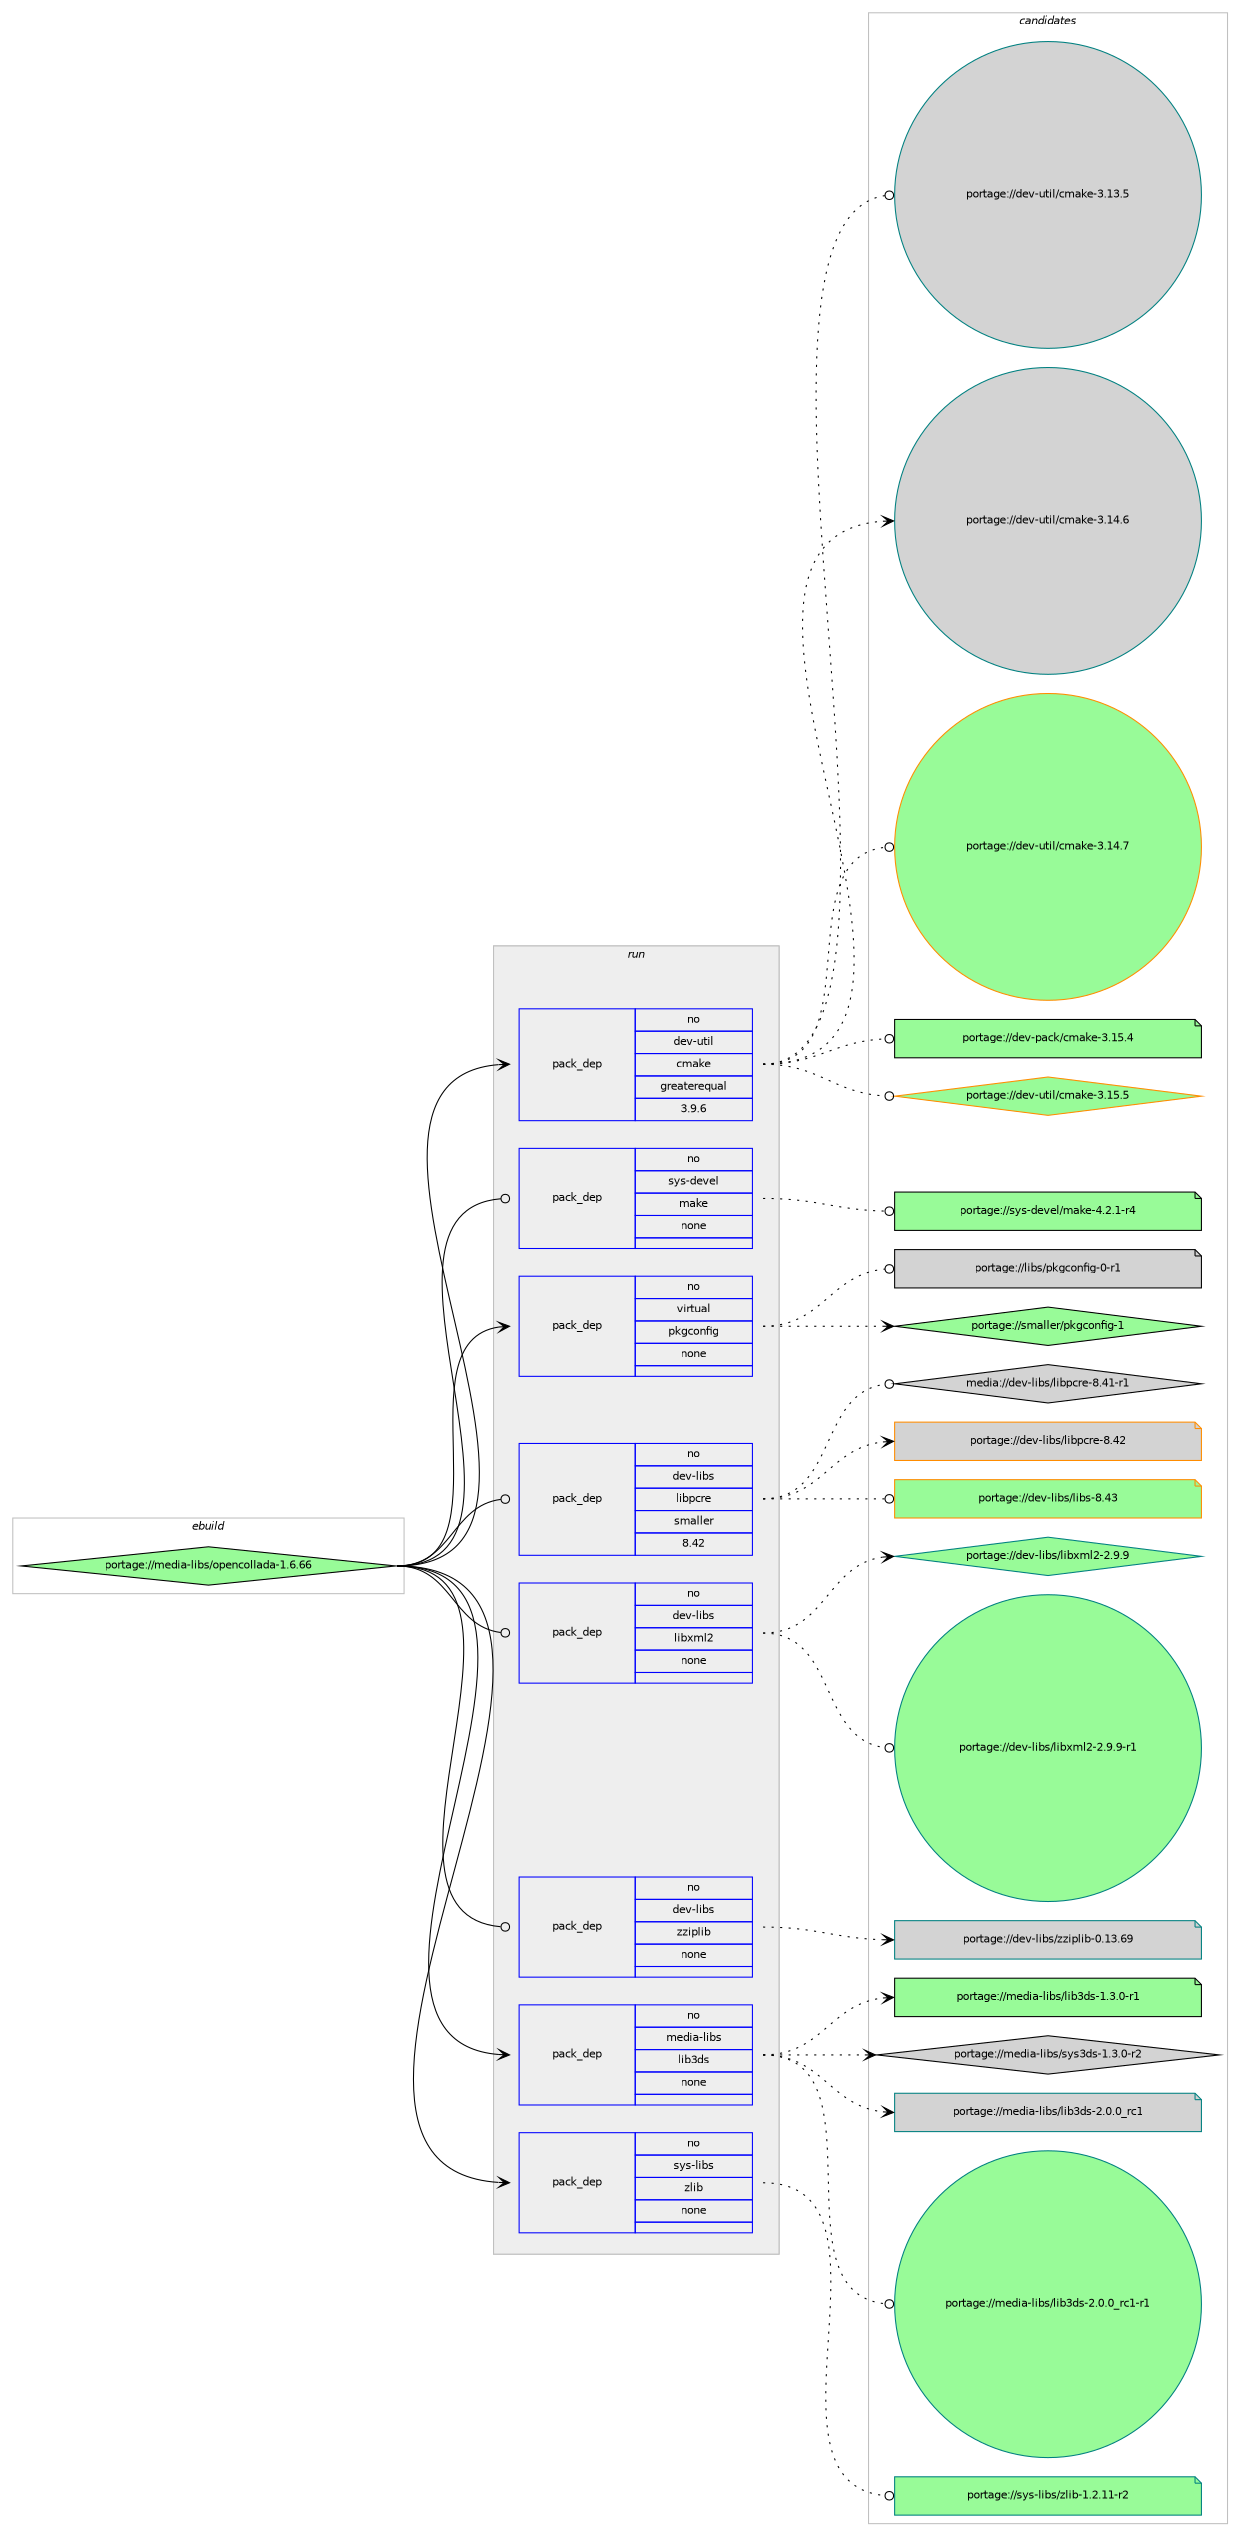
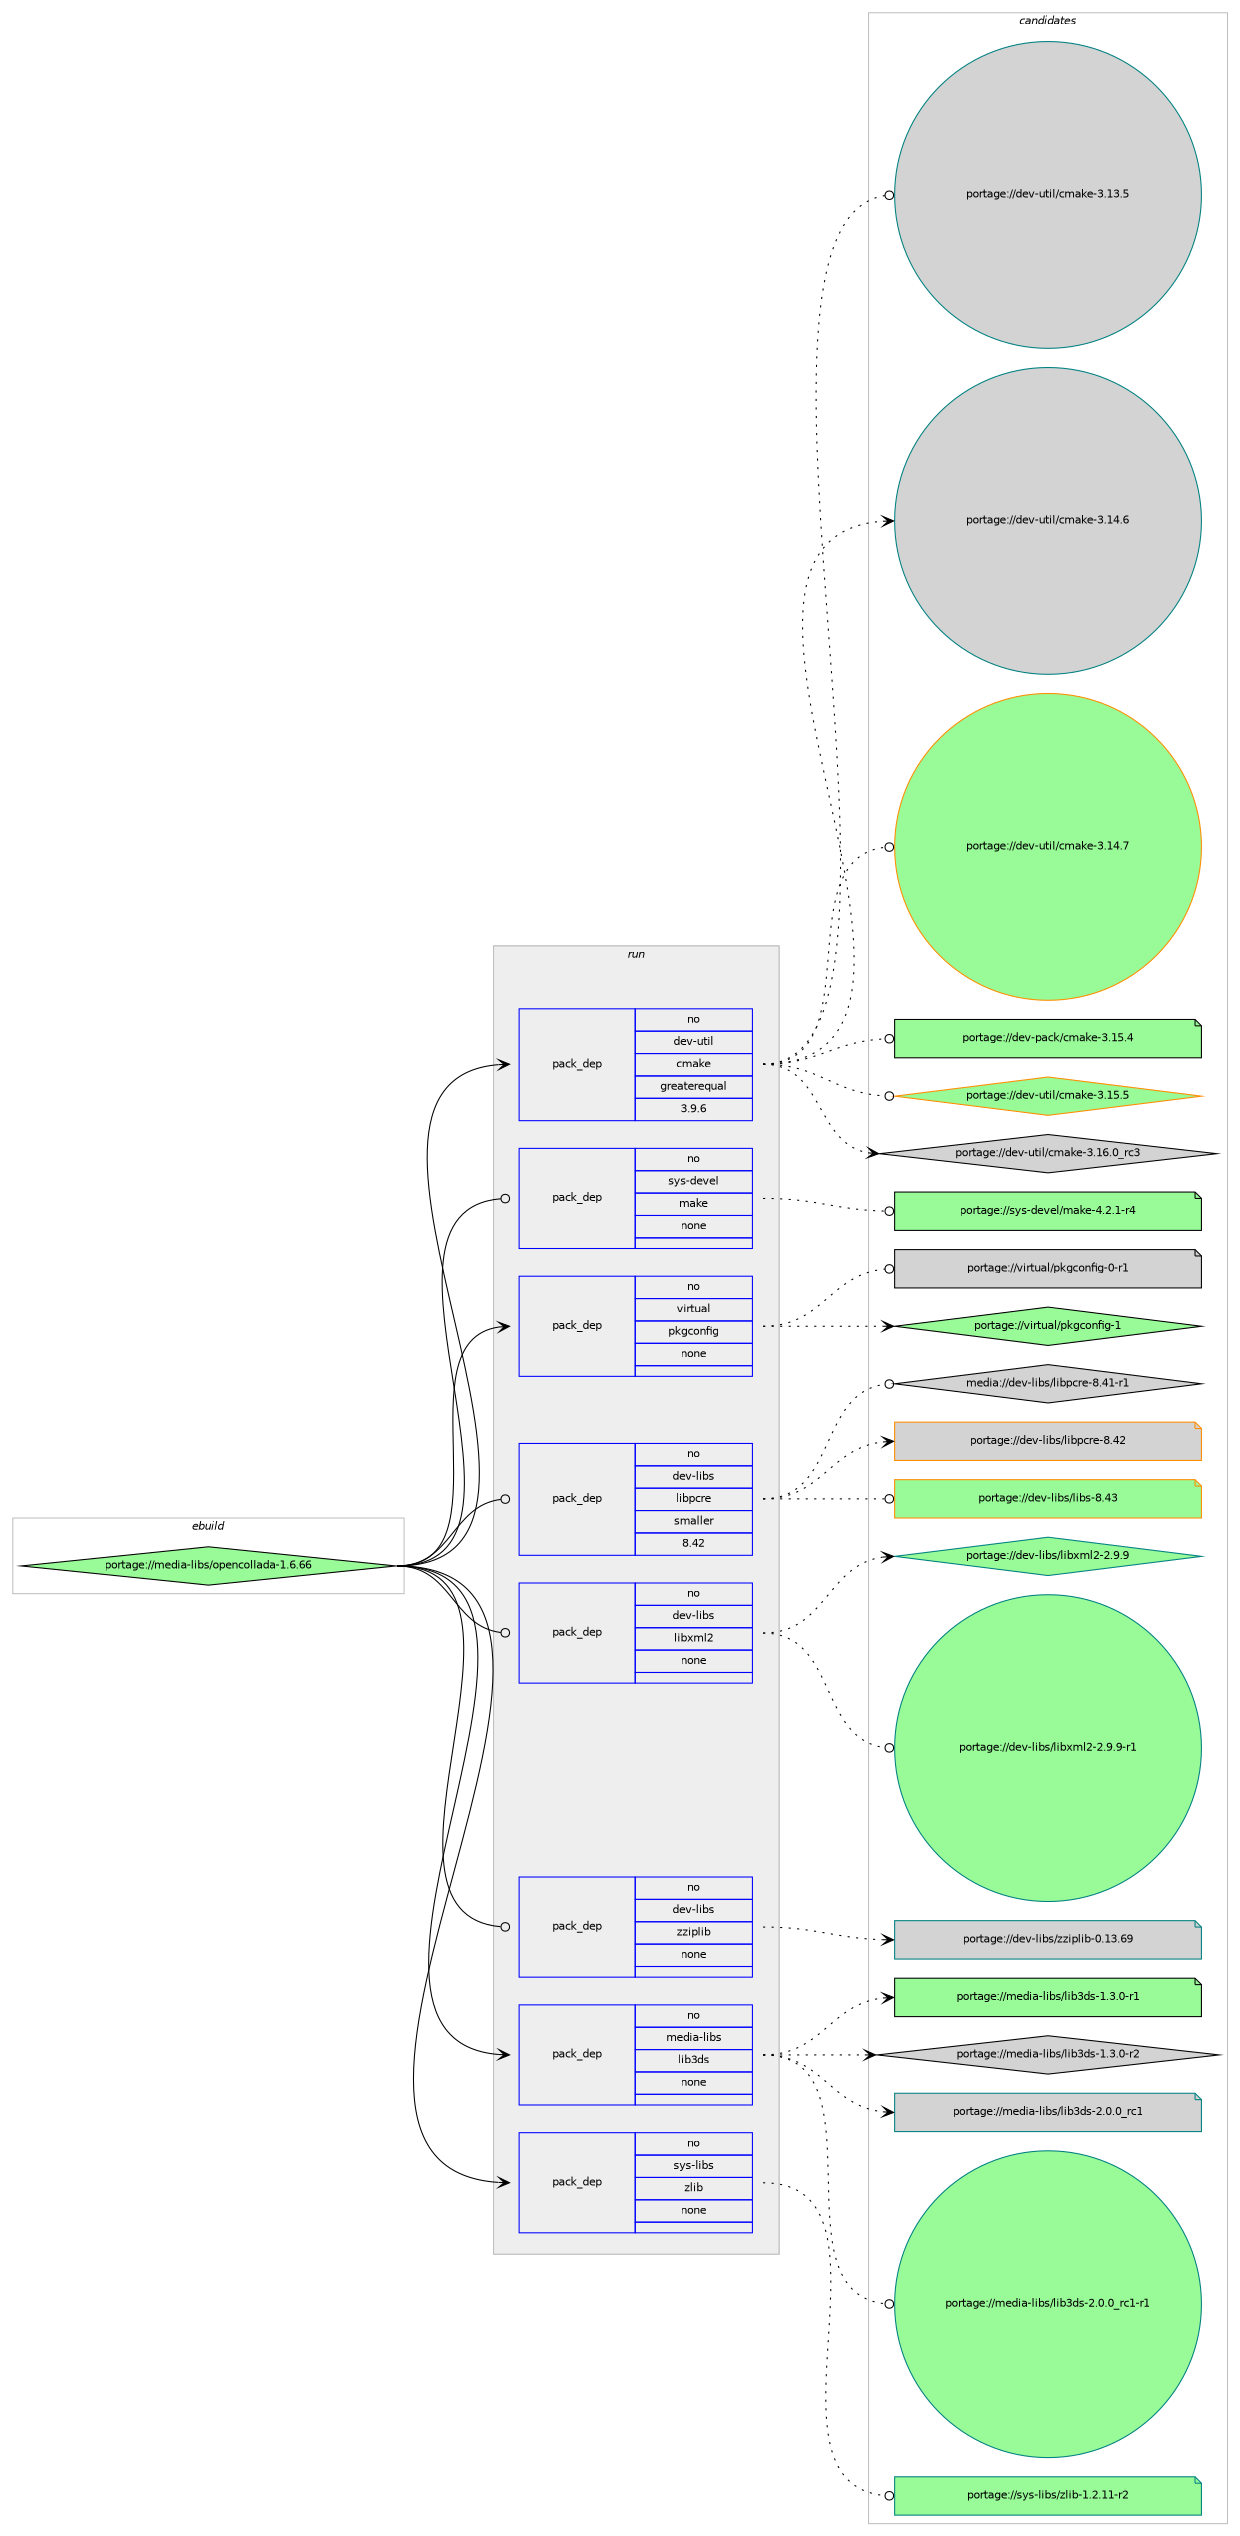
  digraph {
    compound=true
    concentrate=true
    fontname=Helvetica
    fontsize=10
    newrank=true
    rankdir=LR
    ranksep=1.5
    node [color=black fillcolor=palegreen fontname=Helvetica fontsize=10 shape=note style=filled]
    edge [arrowhead=odot headport=w style=dotted tailport=e weight=100]
    n1 [label="portage://media-libs/opencollada-1.6.66" shape=diamond width=4]
    n2 [color=blue label=<<TABLE BORDER="0" CELLBORDER="1" CELLSPACING="0" CELLPADDING="4" WIDTH="220"><TR><TD ROWSPAN="6" CELLPADDING="30">pack_dep</TD></TR><TR><TD WIDTH="110">no</TD></TR><TR><TD>dev-util</TD></TR><TR><TD>cmake</TD></TR><TR><TD>greaterequal</TD></TR><TR><TD>3.9.6</TD></TR></TABLE>> shape=none fillcolor="" style=""]
    n3 [color=blue label=<<TABLE BORDER="0" CELLBORDER="1" CELLSPACING="0" CELLPADDING="4" WIDTH="220"><TR><TD ROWSPAN="6" CELLPADDING="30">pack_dep</TD></TR><TR><TD WIDTH="110">no</TD></TR><TR><TD>sys-devel</TD></TR><TR><TD>make</TD></TR><TR><TD>none</TD></TR><TR><TD></TD></TR></TABLE>> shape=none fillcolor="" style=""]
    n4 [color=blue label=<<TABLE BORDER="0" CELLBORDER="1" CELLSPACING="0" CELLPADDING="4" WIDTH="220"><TR><TD ROWSPAN="6" CELLPADDING="30">pack_dep</TD></TR><TR><TD WIDTH="110">no</TD></TR><TR><TD>virtual</TD></TR><TR><TD>pkgconfig</TD></TR><TR><TD>none</TD></TR><TR><TD></TD></TR></TABLE>> shape=none fillcolor="" style=""]
    n5 [color=blue label=<<TABLE BORDER="0" CELLBORDER="1" CELLSPACING="0" CELLPADDING="4" WIDTH="220"><TR><TD ROWSPAN="6" CELLPADDING="30">pack_dep</TD></TR><TR><TD WIDTH="110">no</TD></TR><TR><TD>dev-libs</TD></TR><TR><TD>libpcre</TD></TR><TR><TD>smaller</TD></TR><TR><TD>8.42</TD></TR></TABLE>> shape=none fillcolor="" style=""]
    n6 [color=blue label=<<TABLE BORDER="0" CELLBORDER="1" CELLSPACING="0" CELLPADDING="4" WIDTH="220"><TR><TD ROWSPAN="6" CELLPADDING="30">pack_dep</TD></TR><TR><TD WIDTH="110">no</TD></TR><TR><TD>dev-libs</TD></TR><TR><TD>libxml2</TD></TR><TR><TD>none</TD></TR><TR><TD></TD></TR></TABLE>> shape=none fillcolor="" style=""]
    n7 [color=blue label=<<TABLE BORDER="0" CELLBORDER="1" CELLSPACING="0" CELLPADDING="4" WIDTH="220"><TR><TD ROWSPAN="6" CELLPADDING="30">pack_dep</TD></TR><TR><TD WIDTH="110">no</TD></TR><TR><TD>dev-libs</TD></TR><TR><TD>zziplib</TD></TR><TR><TD>none</TD></TR><TR><TD></TD></TR></TABLE>> shape=none fillcolor="" style=""]
    n8 [color=blue label=<<TABLE BORDER="0" CELLBORDER="1" CELLSPACING="0" CELLPADDING="4" WIDTH="220"><TR><TD ROWSPAN="6" CELLPADDING="30">pack_dep</TD></TR><TR><TD WIDTH="110">no</TD></TR><TR><TD>media-libs</TD></TR><TR><TD>lib3ds</TD></TR><TR><TD>none</TD></TR><TR><TD></TD></TR></TABLE>> shape=none fillcolor="" style=""]
    n9 [color=blue label=<<TABLE BORDER="0" CELLBORDER="1" CELLSPACING="0" CELLPADDING="4" WIDTH="220"><TR><TD ROWSPAN="6" CELLPADDING="30">pack_dep</TD></TR><TR><TD WIDTH="110">no</TD></TR><TR><TD>sys-libs</TD></TR><TR><TD>zlib</TD></TR><TR><TD>none</TD></TR><TR><TD></TD></TR></TABLE>> shape=none fillcolor="" style=""]
    n10 [color=teal fillcolor=lightgrey label="portage://dev-util/cmake-3.13.5" shape=circle width=4]
    n11 [color=teal fillcolor=lightgrey label="portage://dev-util/cmake-3.14.6" shape=circle width=4]
    n12 [color=darkorange label="portage://dev-util/cmake-3.14.7" shape=circle width=4]
    n13 [label="portage://dev-pack/cmake-3.15.4" width=4]
    n14 [color=darkorange label="portage://dev-util/cmake-3.15.5" shape=diamond width=4]
+   n15 [fillcolor=lightgrey label="portage://dev-util/cmake-3.16.0_rc3" shape=diamond width=4]
    n16 [label="portage://sys-devel/make-4.2.1-r4" width=4]
-   n17 [fillcolor=lightgrey label="portage://libs/pkgconfig-0-r1" width=4]
-   n18 [label="portage://smaller/pkgconfig-1" shape=diamond width=4]
+   n17 [fillcolor=lightgrey label="portage://virtual/pkgconfig-0-r1" width=4]
+   n18 [label="portage://virtual/pkgconfig-1" shape=diamond width=4]
    n19 [fillcolor=lightgrey label="media://dev-libs/libpcre-8.41-r1" shape=diamond width=4]
    n20 [color=darkorange fillcolor=lightgrey label="portage://dev-libs/libpcre-8.42" width=4]
    n21 [color=darkorange label="portage://dev-libs/libs-8.43" width=4]
    n22 [color=teal label="portage://dev-libs/libxml2-2.9.9" shape=diamond width=4]
    n23 [color=teal label="portage://dev-libs/libxml2-2.9.9-r1" shape=circle width=4]
    n24 [color=teal fillcolor=lightgrey label="portage://dev-libs/zziplib-0.13.69" width=4]
    n25 [label="portage://media-libs/lib3ds-1.3.0-r1" width=4]
-   n26 [fillcolor=lightgrey label="portage://media-libs/sys3ds-1.3.0-r2" shape=diamond width=4]
+   n26 [fillcolor=lightgrey label="portage://media-libs/lib3ds-1.3.0-r2" shape=diamond width=4]
    n27 [color=teal fillcolor=lightgrey label="portage://media-libs/lib3ds-2.0.0_rc1" width=4]
    n28 [color=teal label="portage://media-libs/lib3ds-2.0.0_rc1-r1" shape=circle width=4]
    n29 [color=teal label="portage://sys-libs/zlib-1.2.11-r2" width=4]
    subgraph cluster_1 {
      color=gray
      label=<<i>dependencies</i>>
      subgraph cluster_2 {
        color=gray
        fillcolor="#eeeeee"
        label=<<i>compile</i>>
        style=filled
        subgraph sub_3 {
          color=gray
          fillcolor="#eeeeee"
          label=<<i>compile</i>>
          style=filled
          n2
        }
        subgraph sub_4 {
          color=gray
          fillcolor="#eeeeee"
          label=<<i>compile</i>>
          style=filled
          n3
        }
        subgraph sub_5 {
          color=gray
          fillcolor="#eeeeee"
          label=<<i>compile</i>>
          style=filled
          n4
        }
      }
      subgraph cluster_6 {
        color=gray
        fillcolor="#eeeeee"
        label=<<i>compile and run</i>>
        style=filled
        subgraph sub_7 {
          color=gray
          fillcolor="#eeeeee"
          label=<<i>compile and run</i>>
          style=filled
          n5
        }
        subgraph sub_8 {
          color=gray
          fillcolor="#eeeeee"
          label=<<i>compile and run</i>>
          style=filled
          n6
        }
        subgraph sub_9 {
          color=gray
          fillcolor="#eeeeee"
          label=<<i>compile and run</i>>
          style=filled
          n7
        }
        subgraph sub_10 {
          color=gray
          fillcolor="#eeeeee"
          label=<<i>compile and run</i>>
          style=filled
          n8
        }
        subgraph sub_11 {
          color=gray
          fillcolor="#eeeeee"
          label=<<i>compile and run</i>>
          style=filled
          n9
        }
      }
      subgraph cluster_12 {
        color=gray
        fillcolor="#eeeeee"
        label=<<i>run</i>>
        style=filled
      }
    }
    subgraph cluster_13 {
      color=gray
      label=<<i>ebuild</i>>
      rank=same
      n1
    }
    subgraph cluster_14 {
      color=gray
      label=<<i>candidates</i>>
      rank=same
      subgraph sub_15 {
        color=black
        label=<<i>candidates</i>>
        nodesep=1
        rank=same
        n10
        n11
        n12
        n13
        n14
+       n15
      }
      subgraph sub_16 {
        color=black
        label=<<i>candidates</i>>
        nodesep=1
        rank=same
        n16
      }
      subgraph sub_17 {
        color=black
        label=<<i>candidates</i>>
        nodesep=1
        rank=same
        n17
        n18
      }
      subgraph sub_18 {
        color=black
        label=<<i>candidates</i>>
        nodesep=1
        rank=same
        n19
        n20
        n21
      }
      subgraph sub_19 {
        color=black
        label=<<i>candidates</i>>
        nodesep=1
        rank=same
        n22
        n23
      }
      subgraph sub_20 {
        color=black
        label=<<i>candidates</i>>
        nodesep=1
        rank=same
        n24
      }
      subgraph sub_21 {
        color=black
        label=<<i>candidates</i>>
        nodesep=1
        rank=same
        n25
        n26
        n27
        n28
      }
      subgraph sub_22 {
        color=black
        label=<<i>candidates</i>>
        nodesep=1
        rank=same
        n29
      }
    }
    n1 -> n2 [arrowhead=vee style=solid weight=20]
    n1 -> n3 [style=solid weight=20]
    n1 -> n4 [arrowhead=vee style=solid weight=20]
    n1 -> n5 [style=solid weight=20]
    n1 -> n6 [style=solid weight=20]
    n1 -> n7 [style=solid weight=20]
    n1 -> n8 [arrowhead=vee style=solid weight=20]
    n1 -> n9 [arrowhead=vee style=solid weight=20]
    n2 -> n10
    n2 -> n11 [arrowhead=vee]
    n2 -> n12
    n2 -> n13
    n2 -> n14
+   n2 -> n15 [arrowhead=vee]
    n3 -> n16
    n4 -> n17
    n4 -> n18 [arrowhead=vee]
    n5 -> n19
    n5 -> n20 [arrowhead=vee]
    n5 -> n21
    n6 -> n22 [arrowhead=vee]
    n6 -> n23
    n7 -> n24 [arrowhead=vee]
    n8 -> n25 [arrowhead=vee]
    n8 -> n26 [arrowhead=vee]
    n8 -> n27 [arrowhead=vee]
    n8 -> n28
    n9 -> n29
  }
